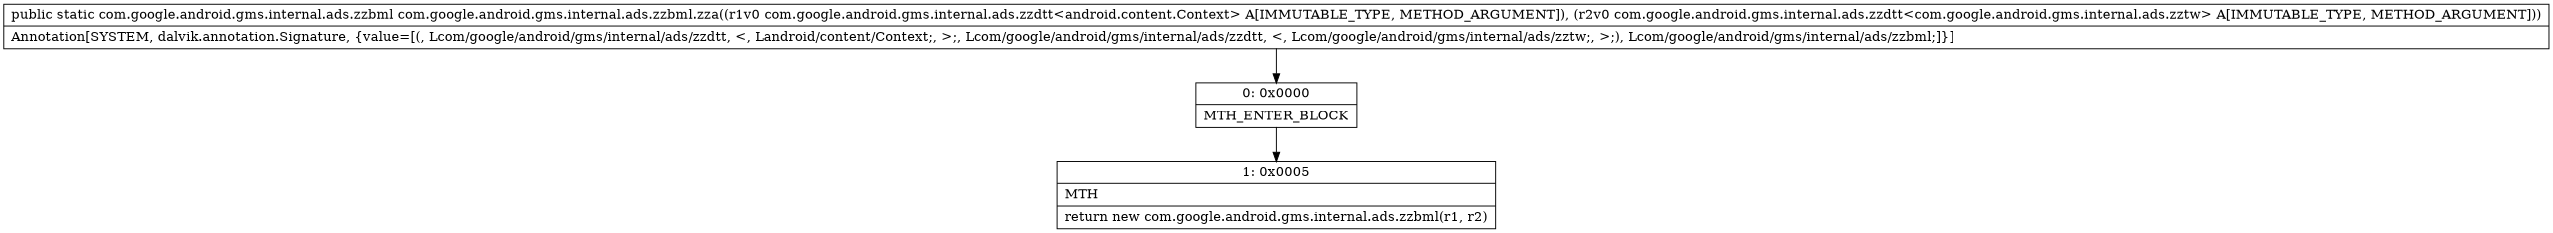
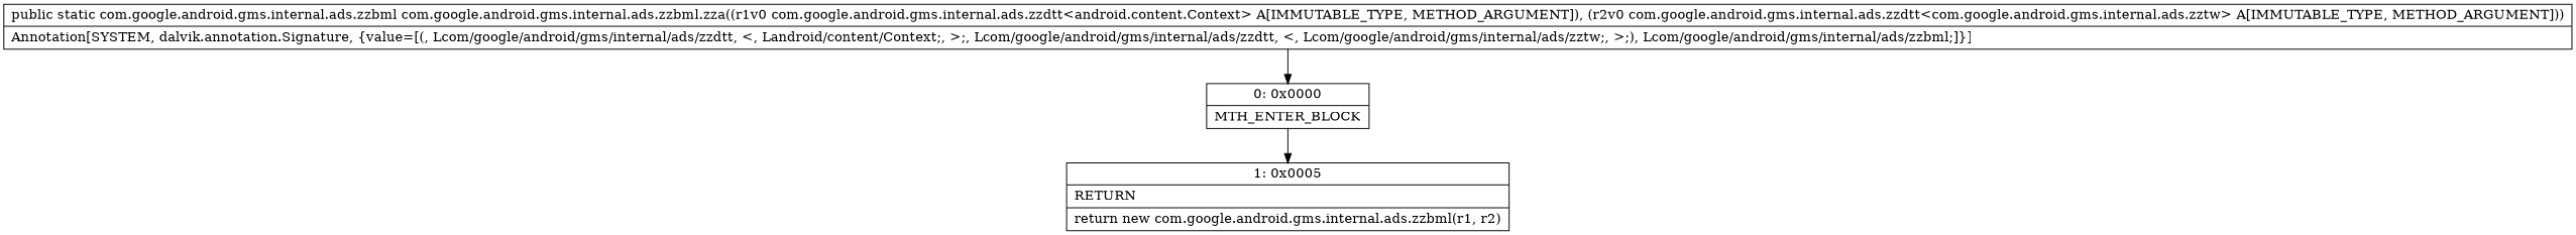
  digraph {
    node [shape=record]
    n1 [label="{0\:\ 0x0000|MTH_ENTER_BLOCK\l}"]
-   n2 [label="{1\:\ 0x0005|MTH\l|return new com.google.android.gms.internal.ads.zzbml(r1, r2)\l}"]
+   n2 [label="{1\:\ 0x0005|RETURN\l|return new com.google.android.gms.internal.ads.zzbml(r1, r2)\l}"]
    n3 [label="{public static com.google.android.gms.internal.ads.zzbml com.google.android.gms.internal.ads.zzbml.zza((r1v0 com.google.android.gms.internal.ads.zzdtt\<android.content.Context\> A[IMMUTABLE_TYPE, METHOD_ARGUMENT]), (r2v0 com.google.android.gms.internal.ads.zzdtt\<com.google.android.gms.internal.ads.zztw\> A[IMMUTABLE_TYPE, METHOD_ARGUMENT]))  | Annotation[SYSTEM, dalvik.annotation.Signature, \{value=[(, Lcom\/google\/android\/gms\/internal\/ads\/zzdtt, \<, Landroid\/content\/Context;, \>;, Lcom\/google\/android\/gms\/internal\/ads\/zzdtt, \<, Lcom\/google\/android\/gms\/internal\/ads\/zztw;, \>;), Lcom\/google\/android\/gms\/internal\/ads\/zzbml;]\}]\l}"]
    n1 -> n2
    n3 -> n1
  }
